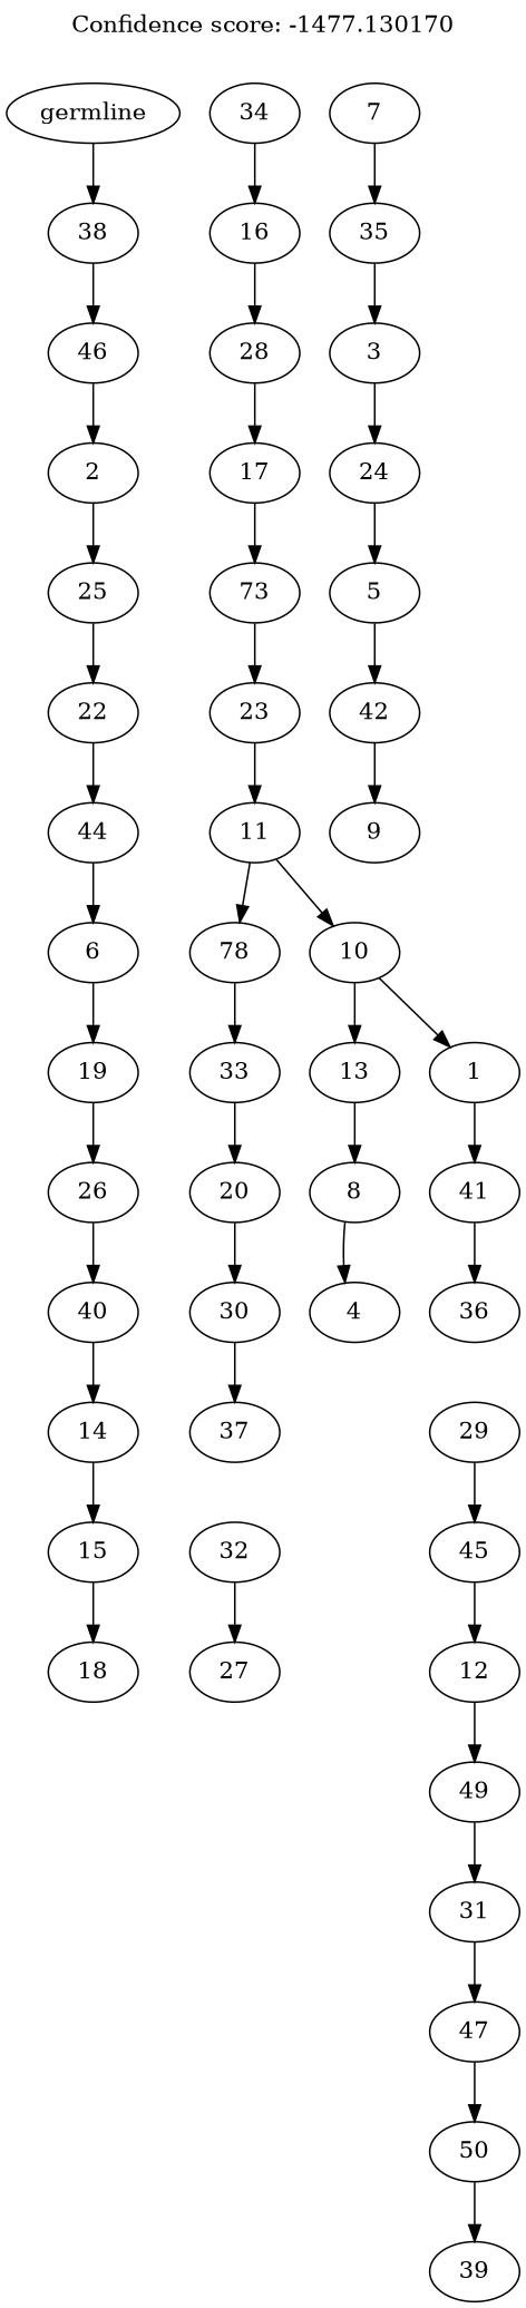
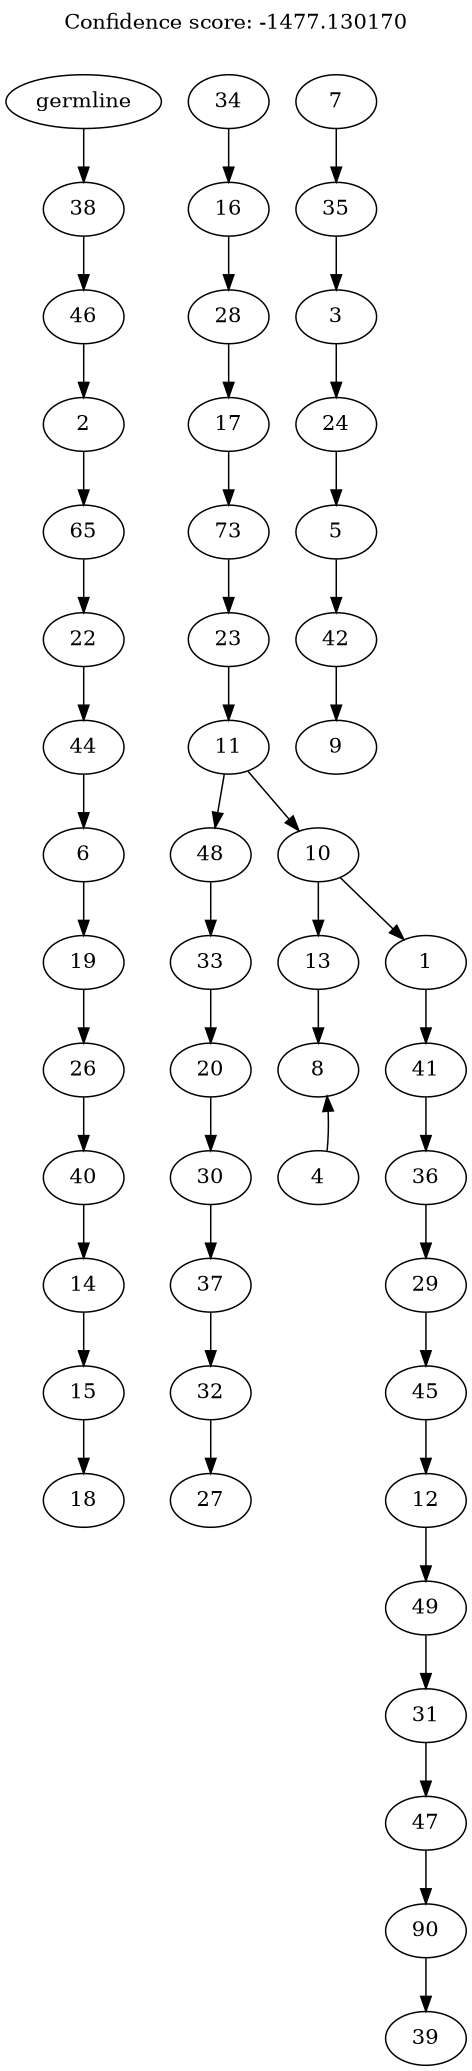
  digraph {
    label="Confidence score: -1477.130170"
    labelloc=t
    n1 [label=15]
    n2 [label=18]
    n3 [label=14]
    n4 [label=40]
    n5 [label=26]
    n6 [label=19]
    n7 [label=6]
    n8 [label=44]
    n9 [label=22]
-   n10 [label=25]
+   n10 [label=65]
    n11 [label=2]
    n12 [label=32]
    n13 [label=27]
    n14 [label=37]
    n15 [label=30]
    n16 [label=20]
    n17 [label=33]
-   n18 [label=78]
+   n18 [label=48]
    n19 [label=8]
    n20 [label=4]
    n21 [label=13]
    n22 [label=42]
    n23 [label=9]
    n24 [label=5]
    n25 [label=24]
    n26 [label=3]
    n27 [label=35]
    n28 [label=7]
    n29 [label=39]
-   n30 [label=50]
+   n30 [label=90]
    n31 [label=47]
    n32 [label=31]
    n33 [label=49]
    n34 [label=12]
    n35 [label=45]
    n36 [label=29]
    n37 [label=36]
    n38 [label=41]
    n39 [label=1]
    n40 [label=10]
    n41 [label=11]
    n42 [label=23]
    n43 [label=73]
    n44 [label=17]
    n45 [label=28]
    n46 [label=16]
    n47 [label=34]
    n48 [label=46]
    n49 [label=38]
    n50 [label=germline]
    n1 -> n2
    n3 -> n1
    n4 -> n3
    n5 -> n4
    n6 -> n5
    n7 -> n6
    n8 -> n7
    n9 -> n8
    n10 -> n9
    n11 -> n10
    n12 -> n13
+   n14 -> n12
    n15 -> n14
    n16 -> n15
    n17 -> n16
    n18 -> n17
-   n19 -> n20
+   n20 -> n19
    n21 -> n19
    n22 -> n23
    n24 -> n22
    n25 -> n24
    n26 -> n25
    n27 -> n26
    n28 -> n27
    n30 -> n29
    n31 -> n30
    n32 -> n31
    n33 -> n32
    n34 -> n33
    n35 -> n34
    n36 -> n35
+   n37 -> n36
    n38 -> n37
    n39 -> n38
    n40 -> n21
    n40 -> n39
    n41 -> n18
    n41 -> n40
    n42 -> n41
    n43 -> n42
    n44 -> n43
    n45 -> n44
    n46 -> n45
    n47 -> n46
    n48 -> n11
    n49 -> n48
    n50 -> n49
  }
